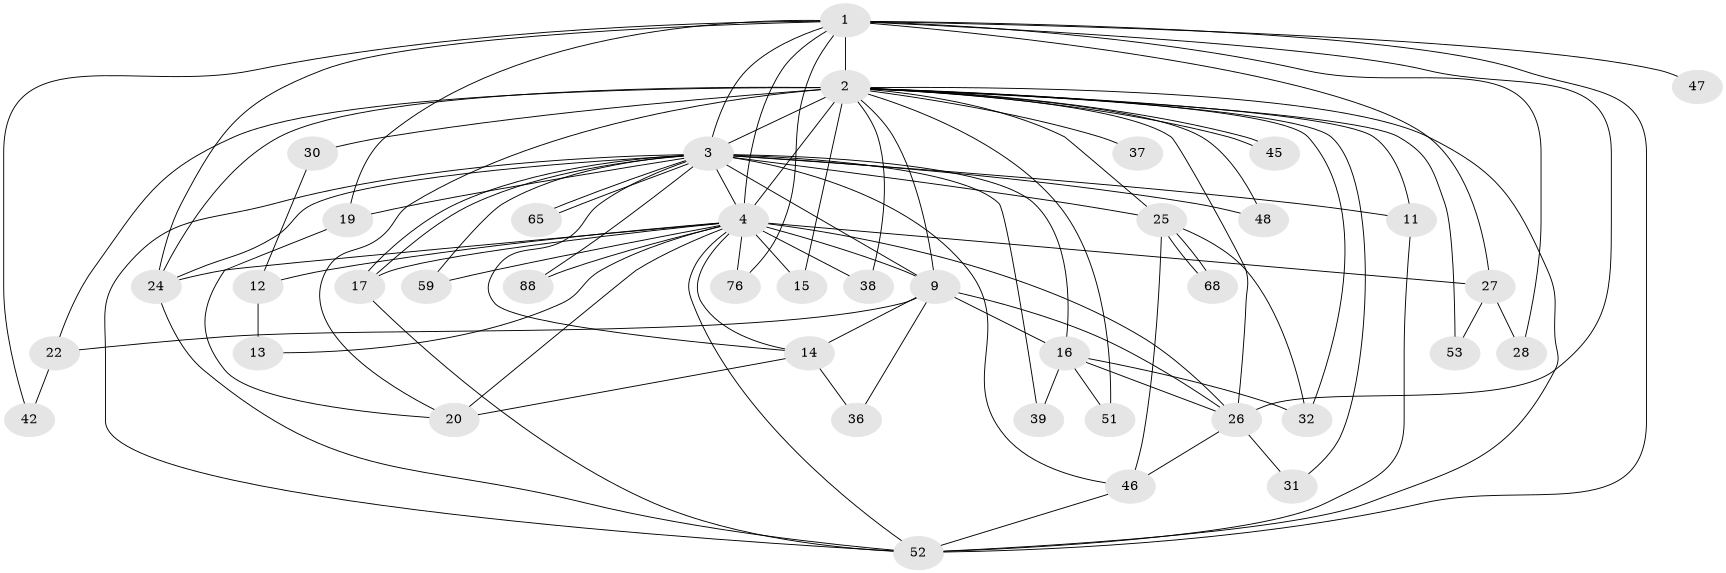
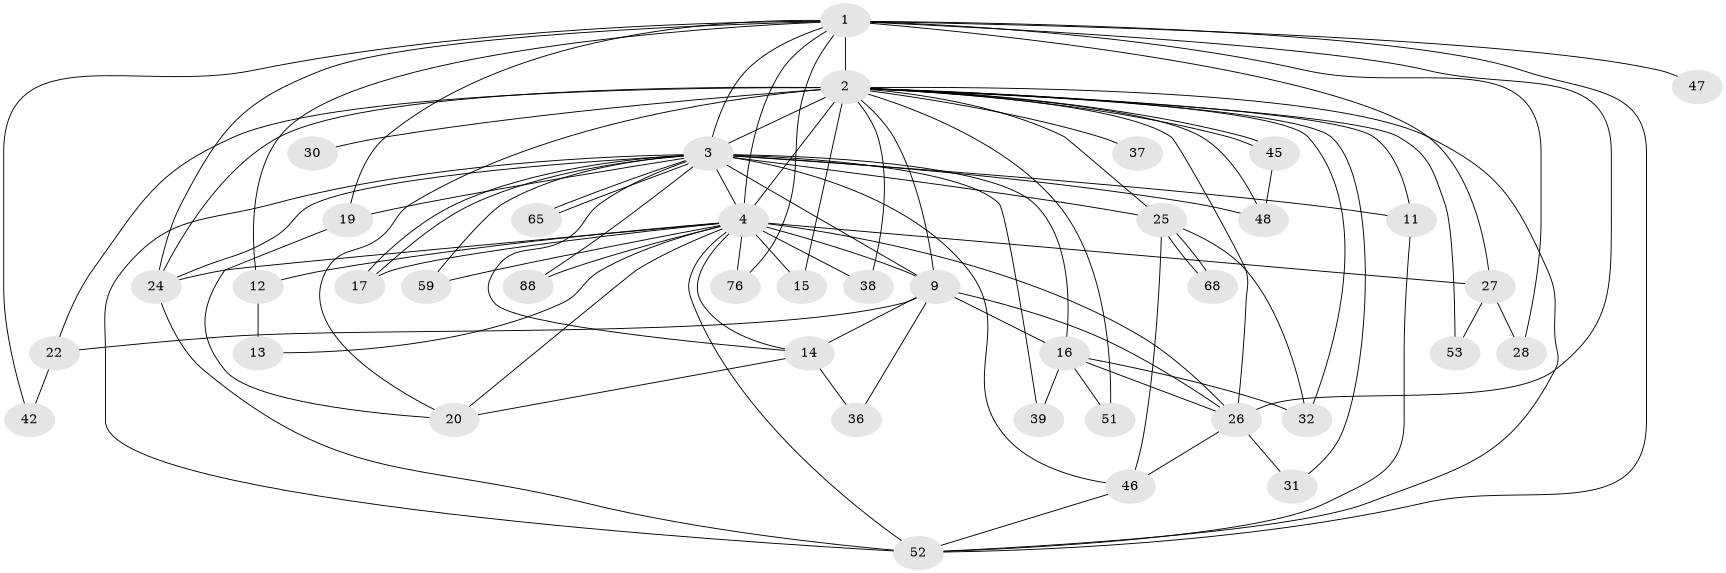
  graph {
    node [color=gray90 style=filled]
    1 [super="+7"]
    2 [super="+5+18+10+55+21+8"]
    3 [super="+43+35+54"]
    4 [super="+6+23+74"]
    12
    19
    24 [super="+41"]
    26 [super="+70+29+56"]
    27
    28
    42
    47
    52 [super="+78"]
    76
    9 [super="+61+64+71+77+50+49"]
    11
    15
    20 [super="+34"]
    22
    25
    30
    31
    32 [super="+33+62"]
    37
    38
    45
    48 [super="+80"]
    51
    53
    14
    16
    17 [super="+57+40+75"]
    39
    46 [super="+66+73"]
    59
    65
    n37 [label=88]
    13 [super="+60"]
    36
    68
    1 -- 2 [weight=8]
    1 -- 3 [weight=3]
    1 -- 4 [weight=5]
-   30 -- 12
+   1 -- 12
    1 -- 19
    1 -- 24
    1 -- 26
    1 -- 27
    1 -- 28
    1 -- 42
    1 -- 47 [weight=2]
    1 -- 52
    1 -- 76
    2 -- 3 [weight=7]
    2 -- 4 [weight=8]
    2 -- 24
    2 -- 26
    2 -- 52
    2 -- 9 [weight=7]
    2 -- 11
    2 -- 15
    2 -- 20
    2 -- 22
    2 -- 25
    2 -- 30 [weight=2]
    2 -- 31
    2 -- 32 [weight=2]
    2 -- 37 [weight=2]
    2 -- 38
    2 -- 45
    2 -- 45
    2 -- 48
    2 -- 51
    2 -- 53
    3 -- 4 [weight=3]
    3 -- 19
    3 -- 24
    3 -- 52
    3 -- 9
    3 -- 11
    3 -- 25
    3 -- 48
    3 -- 14
    3 -- 16
    3 -- 17
    3 -- 17
    3 -- 39
    3 -- 46
    3 -- 59
    3 -- 65
    3 -- 65
    3 -- n37
    4 -- 12
    4 -- 24
    4 -- 26 [weight=2]
    4 -- 27
    4 -- 52
    4 -- 76
    4 -- 9 [weight=3]
    4 -- 15
    4 -- 20
    4 -- 38
    4 -- 14
    4 -- 17 [weight=2]
    4 -- 59
    4 -- n37
    4 -- 13 [weight=2]
    12 -- 13
    19 -- 20
    24 -- 52
    26 -- 31
    26 -- 46
    27 -- 28
    27 -- 53
    9 -- 26
    9 -- 22
    9 -- 14 [weight=2]
    9 -- 16
    9 -- 36
    11 -- 52
    22 -- 42
    25 -- 32
    25 -- 46
    25 -- 68
    25 -- 68
+   45 -- 48
    14 -- 20
    14 -- 36
    16 -- 26
    16 -- 32
    16 -- 51
    16 -- 39
-   17 -- 52
    46 -- 52
  }
